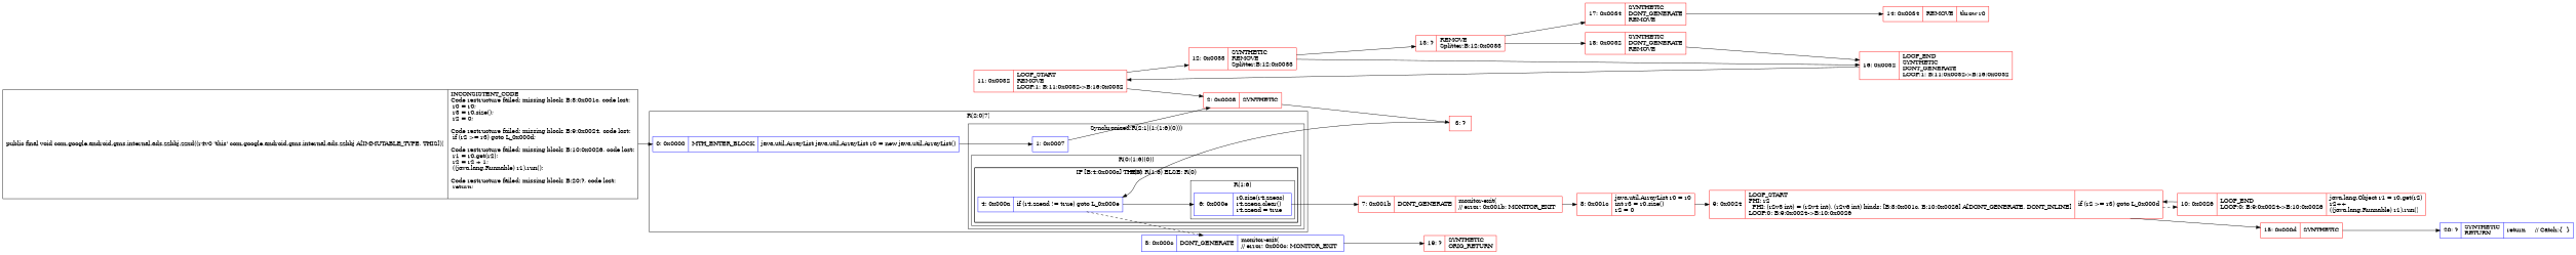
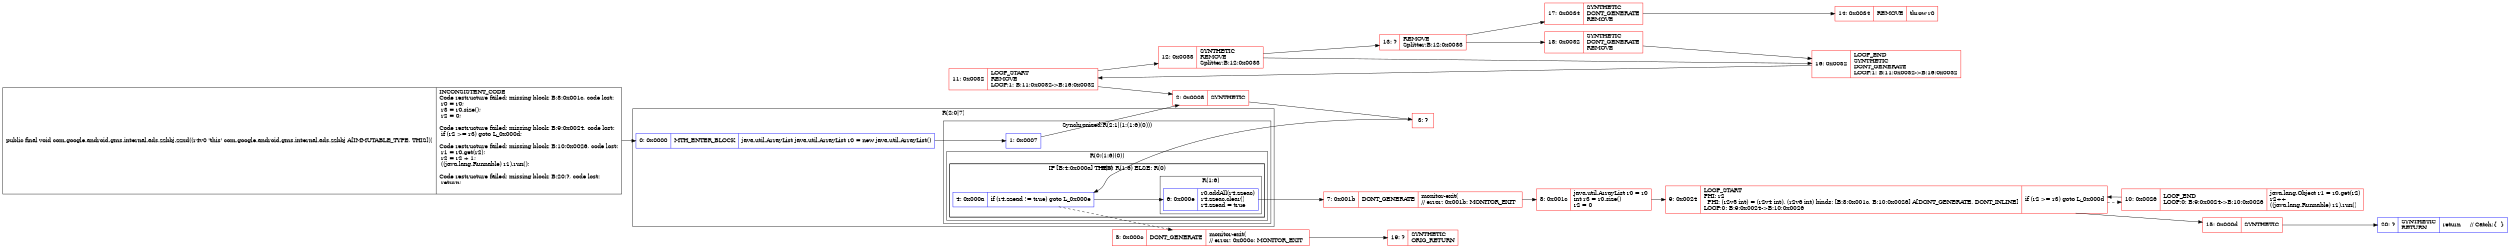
  digraph {
    rankdir=LR
    node [color=red shape=record]
-   n1 [color=blue label="{6\:\ 0x000e|r0.size(r4.zzeac)\lr4.zzeac.clear()\lr4.zzead = true\l}"]
+   n1 [color=blue label="{6\:\ 0x000e|r0.addAll(r4.zzeac)\lr4.zzeac.clear()\lr4.zzead = true\l}"]
    n2 [color=blue label="{4\:\ 0x000a|if (r4.zzead != true) goto L_0x000e\l}"]
    n3 [color=blue label="{1\:\ 0x0007}"]
    n4 [color=blue label="{0\:\ 0x0000|MTH_ENTER_BLOCK\l|java.util.ArrayList java.util.ArrayList r0 = new java.util.ArrayList()\l}"]
    n5 [label="{7\:\ 0x001b|DONT_GENERATE\l|monitor\-exit(\l\/\/ error: 0x001b: MONITOR_EXIT  \l}"]
-   n6 [color=blue label="{5\:\ 0x000c|DONT_GENERATE\l|monitor\-exit(\l\/\/ error: 0x000c: MONITOR_EXIT  \l}"]
+   n6 [label="{5\:\ 0x000c|DONT_GENERATE\l|monitor\-exit(\l\/\/ error: 0x000c: MONITOR_EXIT  \l}"]
    n7 [label="{2\:\ 0x0008|SYNTHETIC\l}"]
    n8 [label="{3\:\ ?}"]
    n9 [label="{19\:\ ?|SYNTHETIC\lORIG_RETURN\l}"]
    n10 [label="{8\:\ 0x001c|java.util.ArrayList r0 = r0\lint r3 = r0.size()\lr2 = 0\l}"]
    n11 [label="{11\:\ 0x0032|LOOP_START\lREMOVE\lLOOP:1: B:11:0x0032\-\>B:16:0x0032\l}"]
    n12 [label="{12\:\ 0x0033|SYNTHETIC\lREMOVE\lSplitter:B:12:0x0033\l}"]
    n13 [label="{9\:\ 0x0024|LOOP_START\lPHI: r2 \l  PHI: (r2v5 int) = (r2v4 int), (r2v6 int) binds: [B:8:0x001c, B:10:0x0026] A[DONT_GENERATE, DONT_INLINE]\lLOOP:0: B:9:0x0024\-\>B:10:0x0026\l|if (r2 \>= r3) goto L_0x000d\l}"]
    n14 [label="{10\:\ 0x0026|LOOP_END\lLOOP:0: B:9:0x0024\-\>B:10:0x0026\l|java.lang.Object r1 = r0.get(r2)\lr2++\l((java.lang.Runnable) r1).run()\l}"]
    n15 [label="{15\:\ 0x000d|SYNTHETIC\l}"]
    n16 [color=blue label="{20\:\ ?|SYNTHETIC\lRETURN\l|return     \/\/ Catch:\{  \}\l}"]
    n17 [label="{13\:\ ?|REMOVE\lSplitter:B:12:0x0033\l}"]
    n18 [label="{16\:\ 0x0032|LOOP_END\lSYNTHETIC\lDONT_GENERATE\lLOOP:1: B:11:0x0032\-\>B:16:0x0032\l}"]
    n19 [label="{17\:\ 0x0034|SYNTHETIC\lDONT_GENERATE\lREMOVE\l}"]
    n20 [label="{18\:\ 0x0032|SYNTHETIC\lDONT_GENERATE\lREMOVE\l}"]
    n21 [label="{14\:\ 0x0034|REMOVE\l|throw r0\l}"]
    n22 [label="{public final void com.google.android.gms.internal.ads.zzbbj.zzxd((r4v0 'this' com.google.android.gms.internal.ads.zzbbj A[IMMUTABLE_TYPE, THIS]))  | INCONSISTENT_CODE\lCode restructure failed: missing block: B:8:0x001c, code lost:\l    r0 = r0;\l    r3 = r0.size();\l    r2 = 0;\l\lCode restructure failed: missing block: B:9:0x0024, code lost:\l    if (r2 \>= r3) goto L_0x000d;\l\lCode restructure failed: missing block: B:10:0x0026, code lost:\l    r1 = r0.get(r2);\l    r2 = r2 + 1;\l    ((java.lang.Runnable) r1).run();\l\lCode restructure failed: missing block: B:20:?, code lost:\l    return;\l\l}" color=""]
    subgraph cluster_1 {
      label="R(2:0|7)"
      n4
      subgraph cluster_2 {
        label="Synchronized:R(2:1|(1:(1:6)(0)))"
        n3
        subgraph cluster_3 {
          label="R(0:(1:6)(0))"
          subgraph cluster_4 {
            label="IF [B:4:0x000a] THEN: R(1:6) ELSE: R(0)"
            n2
            subgraph cluster_5 {
              label="R(1:6)"
              n1
            }
            subgraph cluster_6 {
              label="R(0)"
            }
          }
        }
      }
    }
    n1 -> n5
    n2 -> n1
    n2 -> n6 [style=dashed]
    n3 -> n7
    n4 -> n3
    n5 -> n10
    n6 -> n9
    n7 -> n8
    n8 -> n2
    n10 -> n13
    n11 -> n7
    n11 -> n12
    n12 -> n17
    n12 -> n18
    n13 -> n14 [style=dashed]
    n13 -> n15
    n14 -> n13
    n15 -> n16
    n17 -> n19
    n17 -> n20
    n18 -> n11
    n19 -> n21
    n20 -> n18
    n22 -> n4
  }
